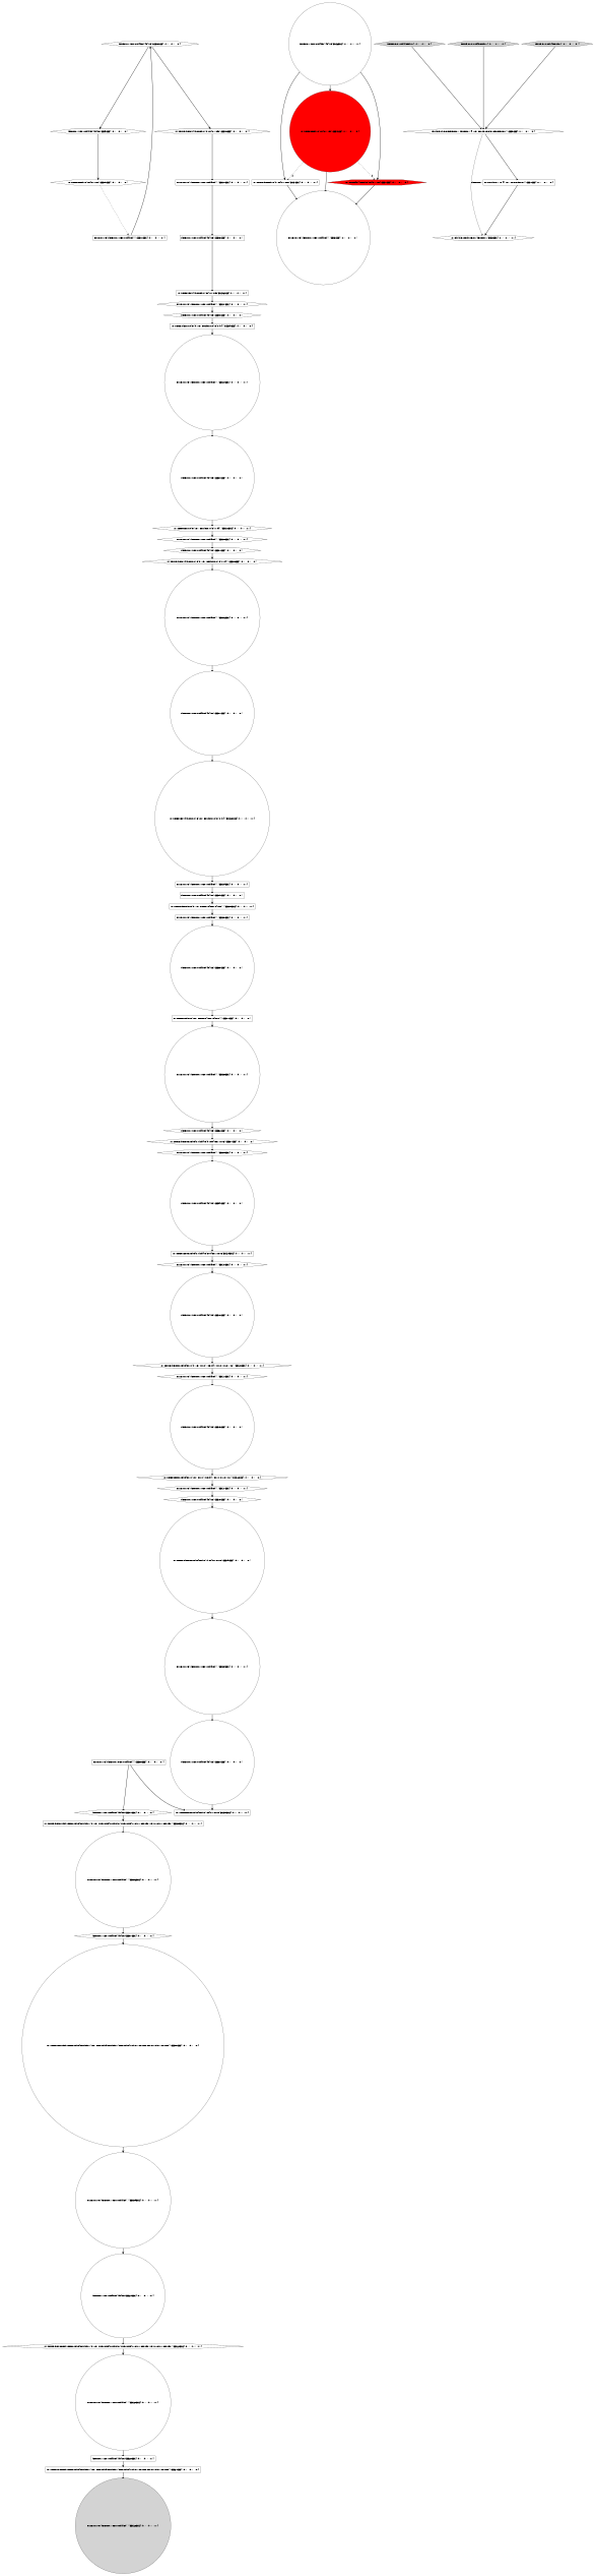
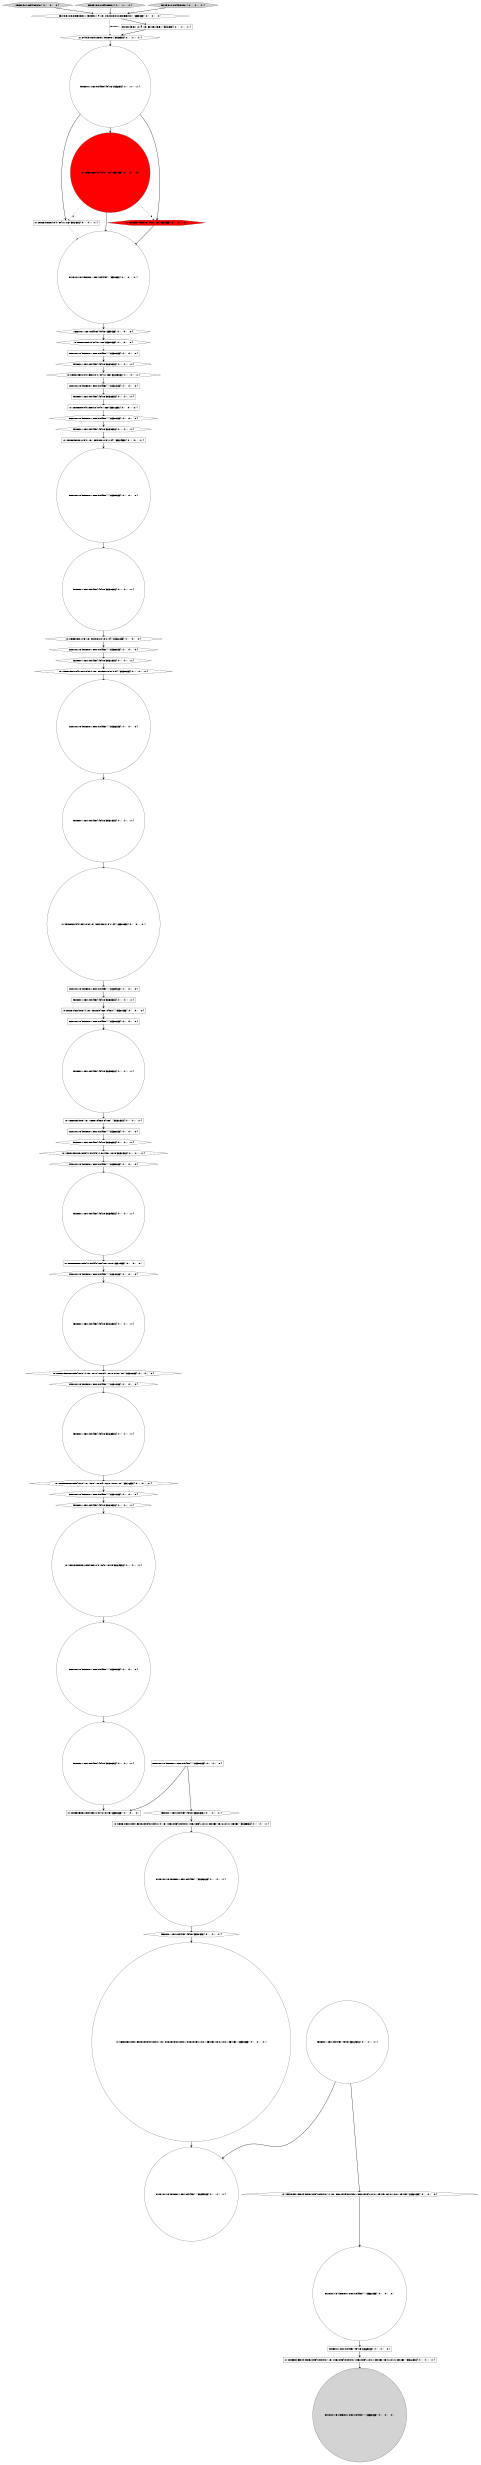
  digraph {
    fontname="DejaVu Sans Mono"
    node [fillcolor=white fontname="DejaVu Sans Mono" shape=hexagon style=filled]
    edge [arrowhead=tee fontname="DejaVu Sans Mono" style=bold]
    n1 [label="detector.setNotified(false)@@@33@@@['0', '0', '1']" shape=circle]
    n2 [label="r1.setBaseShape(new Rectangle2D.Float())@@@34@@@['0', '0', '1']" shape=box]
-   n3 [label="assertTrue(detector.getNotified())@@@35@@@['0', '0', '1']" shape=circle]
+   n3 [label="assertTrue(detector.getNotified())@@@35@@@['0', '0', '1']" shape=box]
    n4 [label="r1.setBaseItemLabelsVisible(Boolean.TRUE)@@@40@@@['0', '0', '1']" shape=box]
    n5 [label="assertTrue(detector.getNotified())@@@41@@@['0', '0', '1']"]
    n6 [label="detector.setNotified(false)@@@42@@@['0', '0', '1']" shape=circle]
    n7 [label="r1.setBaseOutlineStroke(new BasicStroke(1.0f))@@@28@@@['0', '0', '1']" shape=circle]
    n8 [label="assertTrue(detector.getNotified())@@@29@@@['0', '0', '1']" shape=box]
    n9 [label="detector.setNotified(false)@@@30@@@['0', '0', '1']" shape=box]
    n10 [label="r1.setSeriesStroke(0,new BasicStroke(1.0f))@@@19@@@['0', '0', '1']" shape=box]
    n11 [label="assertTrue(detector.getNotified())@@@20@@@['0', '0', '1']" shape=circle]
    n12 [label="detector.setNotified(false)@@@21@@@['0', '0', '1']" shape=circle]
    n13 [fillcolor=red label="r1.setBasePaint(Color.red)@@@7@@@['1', '0', '0']" shape=circle]
    n14 [fillcolor=red label="r1.setDefaultPaint(Color.red)@@@7@@@['0', '1', '0']"]
    n15 [label="r1.setSeriesPaint(0,Color.RED)@@@7@@@['0', '0', '1']" shape=box]
    n16 [label="assertTrue(detector.getNotified())@@@8@@@['1', '1', '1']" shape=circle]
    n17 [label="detector.setNotified(false)@@@9@@@['0', '0', '1']"]
    n18 [label="r1.setSeriesItemLabelsVisible(0,Boolean.TRUE)@@@37@@@['0', '0', '1']"]
    n19 [label="assertTrue(detector.getNotified())@@@38@@@['0', '0', '1']"]
    n20 [label="detector.setNotified(false)@@@39@@@['0', '0', '1']" shape=circle]
    n21 [label="detector.setNotified(false)@@@6@@@['1', '1', '1']" shape=circle]
    n22 [label="detector.setNotified(false)@@@51@@@['0', '0', '1']" shape=circle]
    n23 [label="r1.setBaseItemLabelPaint(Color.BLUE)@@@52@@@['0', '0', '1']" shape=box]
    n24 [label="r1.setBaseOutlinePaint(Color.RED)@@@16@@@['0', '0', '1']" shape=box]
    n25 [label="assertTrue(detector.getNotified())@@@17@@@['0', '0', '1']"]
    n26 [label="detector.setNotified(false)@@@18@@@['0', '0', '1']"]
    n27 [label="detector.setNotified(false)@@@36@@@['0', '0', '1']"]
    n28 [label="r1.setSeriesOutlinePaint(0,Color.RED)@@@13@@@['0', '0', '1']"]
    n29 [label="assertTrue(detector.getNotified())@@@14@@@['0', '0', '1']" shape=box]
    n30 [label="detector.setNotified(false)@@@15@@@['0', '0', '1']" shape=box]
    n31 [label="assertTrue(detector.getNotified())@@@59@@@['0', '0', '1']" shape=circle]
    n32 [label="detector.setNotified(false)@@@60@@@['0', '0', '1']" shape=circle]
    n33 [label="r1.setSeriesNegativeItemLabelPosition(0,new ItemLabelPosition(ItemLabelAnchor.CENTER,TextAnchor.CENTER))@@@61@@@['0', '0', '1']"]
    n34 [fillcolor=lightgray label="testEventNotification['0', '0', '1']"]
    n35 [label="RendererChangeDetector detector = new RendererChangeDetector()@@@3@@@['1', '1', '1']"]
    n36 [label="r1.addChangeListener(detector)@@@5@@@['1', '1', '1']"]
    n37 [label="BarRenderer r1 = new BarRenderer()@@@4@@@['1', '1', '1']" shape=box]
    n38 [label="detector.setNotified(false)@@@27@@@['0', '0', '1']" shape=circle]
    n39 [label="assertTrue(detector.getNotified())@@@62@@@['0', '0', '1']" shape=circle]
    n40 [label="r1.setBaseItemLabelFont(new Font(\"Serif\",Font.PLAIN,12))@@@46@@@['0', '0', '1']"]
    n41 [label="assertTrue(detector.getNotified())@@@47@@@['0', '0', '1']"]
    n42 [label="detector.setNotified(false)@@@48@@@['0', '0', '1']"]
    n43 [label="r1.setSeriesItemLabelPaint(0,Color.BLUE)@@@49@@@['0', '0', '1']" shape=circle]
    n44 [label="assertTrue(detector.getNotified())@@@50@@@['0', '0', '1']" shape=circle]
    n45 [label="r1.setBasePositiveItemLabelPosition(new ItemLabelPosition(ItemLabelAnchor.CENTER,TextAnchor.CENTER))@@@58@@@['0', '0', '1']" shape=circle]
    n46 [label="detector.setNotified(false)@@@12@@@['0', '0', '1']"]
    n47 [label="detector.setNotified(false)@@@63@@@['0', '0', '1']" shape=box]
    n48 [label="r1.setBaseStroke(new BasicStroke(1.0f))@@@22@@@['0', '0', '1']"]
    n49 [label="assertTrue(detector.getNotified())@@@23@@@['0', '0', '1']"]
    n50 [label="r1.setBaseNegativeItemLabelPosition(new ItemLabelPosition(ItemLabelAnchor.CENTER,TextAnchor.CENTER))@@@64@@@['0', '0', '1']" shape=box]
    n51 [label="r1.setBasePaint(Color.RED)@@@10@@@['0', '0', '1']"]
    n52 [label="assertTrue(detector.getNotified())@@@11@@@['0', '0', '1']" shape=box]
    n53 [label="assertTrue(detector.getNotified())@@@53@@@['0', '0', '1']" shape=box]
    n54 [label="detector.setNotified(false)@@@54@@@['0', '0', '1']"]
    n55 [label="r1.setSeriesPositiveItemLabelPosition(0,new ItemLabelPosition(ItemLabelAnchor.CENTER,TextAnchor.CENTER))@@@55@@@['0', '0', '1']" shape=box]
    n56 [label="detector.setNotified(false)@@@57@@@['0', '0', '1']"]
    n57 [label="r1.setSeriesShape(0,new Rectangle2D.Float())@@@31@@@['0', '0', '1']" shape=box]
    n58 [label="assertTrue(detector.getNotified())@@@32@@@['0', '0', '1']" shape=box]
    n59 [label="r1.setSeriesItemLabelFont(0,new Font(\"Serif\",Font.PLAIN,12))@@@43@@@['0', '0', '1']"]
    n60 [label="assertTrue(detector.getNotified())@@@44@@@['0', '0', '1']"]
    n61 [label="detector.setNotified(false)@@@45@@@['0', '0', '1']" shape=circle]
    n62 [label="assertTrue(detector.getNotified())@@@26@@@['0', '0', '1']" shape=circle]
    n63 [fillcolor=lightgray label="assertTrue(detector.getNotified())@@@65@@@['0', '0', '1']" shape=circle]
    n64 [label="detector.setNotified(false)@@@24@@@['0', '0', '1']"]
    n65 [label="r1.setSeriesOutlineStroke(0,new BasicStroke(1.0f))@@@25@@@['0', '0', '1']"]
    n66 [label="assertTrue(detector.getNotified())@@@56@@@['0', '0', '1']" shape=circle]
    n67 [fillcolor=lightgray label="testEventNotification['0', '1', '0']"]
    n68 [fillcolor=lightgray label="testEventNotification['1', '0', '0']"]
    n1 -> n2
    n2 -> n3 [arrowhead=vee]
    n3 -> n27
    n4 -> n5 [arrowhead=vee]
    n5 -> n6 [arrowhead=vee]
    n6 -> n59
    n7 -> n8
    n8 -> n9
    n9 -> n57 [arrowhead=vee]
    n10 -> n11 [arrowhead=vee]
    n11 -> n12
    n12 -> n48
    n13 -> n14 [arrowhead=vee label=0 style=dashed]
    n13 -> n15 [label=0 style=dashed]
    n13 -> n16
    n14 -> n16
-   n15 -> n16
-   n46 -> n17 [arrowhead=vee]
+   n15 -> n16 [style=dashed]
+   n16 -> n17 [arrowhead=vee]
    n17 -> n51 [arrowhead=vee]
    n18 -> n19
    n19 -> n20
    n20 -> n4
    n21 -> n13 [arrowhead=vee]
    n21 -> n14 [arrowhead=vee]
    n21 -> n15 [arrowhead=vee]
    n22 -> n23 [arrowhead=vee]
    n24 -> n25
    n25 -> n26 [arrowhead=vee]
    n26 -> n10
    n27 -> n18
    n28 -> n29
    n29 -> n30
    n30 -> n24
-   n31 -> n32 [arrowhead=vee]
+   n32 -> n31 [arrowhead=vee]
    n32 -> n33
    n33 -> n39 [arrowhead=vee]
    n34 -> n35
    n35 -> n36 [label=detector style=solid]
    n35 -> n37
+   n36 -> n21 [arrowhead=vee]
    n37 -> n36 [arrowhead=vee]
    n38 -> n7
    n39 -> n47
    n40 -> n41 [arrowhead=vee]
    n41 -> n42 [arrowhead=vee]
    n42 -> n43 [arrowhead=vee]
    n43 -> n44 [arrowhead=vee]
    n44 -> n22
    n45 -> n31 [arrowhead=vee]
    n46 -> n28 [arrowhead=vee]
    n47 -> n50 [arrowhead=vee]
    n48 -> n49 [arrowhead=vee]
    n49 -> n64
    n50 -> n63
    n51 -> n52 [arrowhead=vee style=dashed]
    n52 -> n46 [arrowhead=vee]
    n53 -> n23
    n53 -> n54
    n54 -> n55 [arrowhead=vee]
    n55 -> n66
    n56 -> n45 [arrowhead=vee]
    n57 -> n58 [arrowhead=vee]
    n58 -> n1 [arrowhead=vee]
    n59 -> n60 [arrowhead=vee]
    n60 -> n61
    n61 -> n40
-   n62 -> n38
+   n62 -> n38 [arrowhead=vee]
    n64 -> n65 [arrowhead=vee]
    n65 -> n62
    n66 -> n56
    n67 -> n35
    n68 -> n35 [arrowhead=vee]
  }
